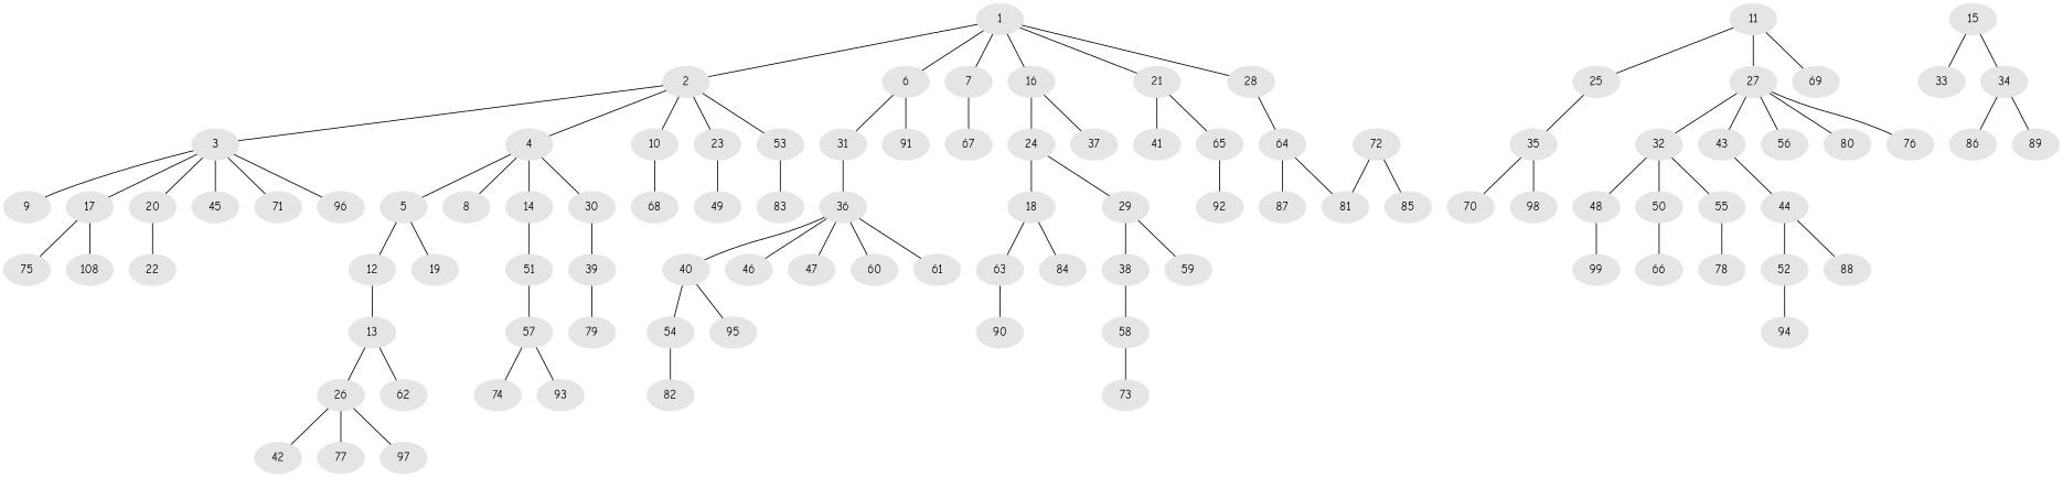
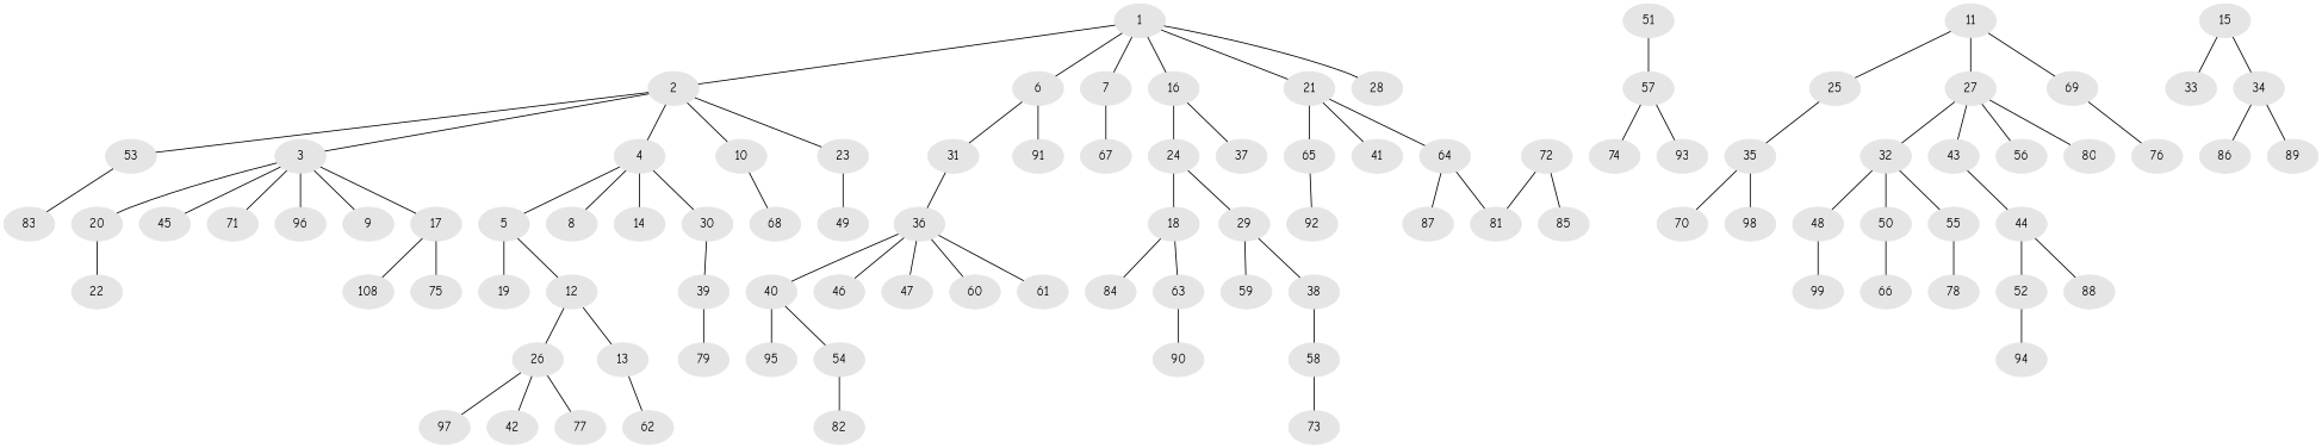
  graph {
    fontname="Comic Neue"
    node [color=gray90 fontname="Comic Neue" style=filled]
    edge [fontname="Comic Neue"]
    1
    2
    6
    7
    16
    21
    28
    3
    4
    10
    23
    53
    31
    91
    67
    24
    37
    18
    63
    84
    41
    64
    65
    9
    17
    20
    45
    71
    96
    5
    8
    14
    30
    68
    49
    83
    75
    n38 [label=108]
    22
    12
    19
    51
    39
    13
    11
    25
    27
    69
    36
    15
    33
    34
    35
    32
    43
    56
    80
    76
    26
    62
    42
    77
    97
    57
    86
    89
    29
    90
    87
    81
    92
    38
    59
    70
    98
    48
    50
    55
    44
    58
    79
    40
    46
    47
    60
    61
    99
    66
    78
    54
    95
    73
    82
    52
    88
    94
    74
    93
    72
    85
    1 -- 2
    1 -- 6
    1 -- 7
    1 -- 16
    1 -- 21
    1 -- 28
    2 -- 3
    2 -- 4
    2 -- 10
    2 -- 23
    2 -- 53
    6 -- 31
    6 -- 91
    7 -- 67
    16 -- 24
    16 -- 37
    21 -- 41
-   28 -- 64
+   21 -- 64
    21 -- 65
    3 -- 9
    3 -- 17
    3 -- 20
    3 -- 45
    3 -- 71
    3 -- 96
    4 -- 5
    4 -- 8
    4 -- 14
    4 -- 30
    10 -- 68
    23 -- 49
    53 -- 83
    31 -- 36
    24 -- 18
    24 -- 29
    18 -- 63
    18 -- 84
    63 -- 90
    64 -- 87
    64 -- 81
    65 -- 92
    17 -- 75
    17 -- n38
    20 -- 22
    5 -- 12
    5 -- 19
-   14 -- 51
    30 -- 39
    12 -- 13
    51 -- 57
    39 -- 79
-   13 -- 26
+   12 -- 26
    13 -- 62
    11 -- 25
    11 -- 27
    11 -- 69
    25 -- 35
    27 -- 32
    27 -- 43
    27 -- 56
    27 -- 80
-   27 -- 76
+   69 -- 76
    36 -- 40
    36 -- 46
    36 -- 47
    36 -- 60
    36 -- 61
    15 -- 33
    15 -- 34
    34 -- 86
    34 -- 89
    35 -- 70
    35 -- 98
    32 -- 48
    32 -- 50
    32 -- 55
    43 -- 44
    26 -- 42
    26 -- 77
    26 -- 97
    57 -- 74
    57 -- 93
    29 -- 38
    29 -- 59
    38 -- 58
    48 -- 99
    50 -- 66
    55 -- 78
    44 -- 52
    44 -- 88
    58 -- 73
    40 -- 54
    40 -- 95
    54 -- 82
    52 -- 94
    72 -- 81
    72 -- 85
  }
